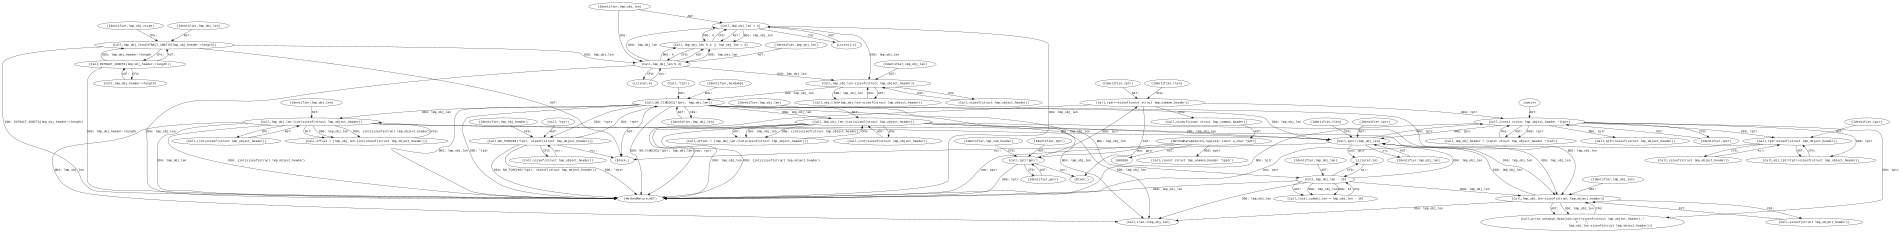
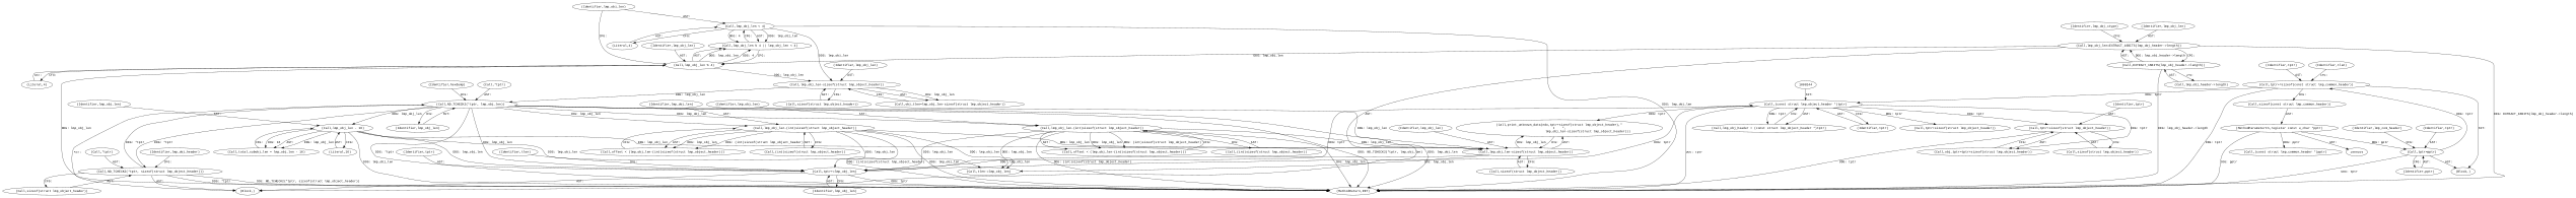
  digraph {
    fontname="Liberation Mono"
    node [fontname="Liberation Mono"]
    edge [fontname="Liberation Mono"]
    n1 [label="(Call,tptr+sizeof(struct lmp_object_header))"]
    n2 [label="(MethodReturn,RET)"]
    n3 [label="(Call,sizeof(struct lmp_object_header))"]
    n4 [label="(Call,obj_tptr=tptr+sizeof(struct lmp_object_header))"]
    n5 [label="(Call,(const struct lmp_object_header *)tptr)"]
    n6 [label="(Call,tptr+=lmp_obj_len)"]
    n7 [label="(Call,lmp_obj_header = (const struct lmp_object_header *)tptr)"]
    n8 [label="(Call,print_unknown_data(ndo,tptr+sizeof(struct lmp_object_header),\"\n\t    \",\n                               lmp_obj_len-sizeof(struct lmp_object_header)))"]
    n9 [label="(Identifier,tptr)"]
    n10 [label="(Call,tptr+sizeof(struct lmp_object_header))"]
    n11 [label="(Identifier,lmp_obj_len)"]
    n12 [label="(Block,)"]
    n13 [label="(Call,lmp_obj_len-sizeof(struct lmp_object_header))"]
    n14 [label="(Call,sizeof(struct lmp_object_header))"]
    n15 [label="(Call,tlen-=lmp_obj_len)"]
    n16 [label="(Call,lmp_obj_len-(int)sizeof(struct lmp_object_header))"]
    n17 [label="(Call,offset < (lmp_obj_len-(int)sizeof(struct lmp_object_header)))"]
    n18 [label="(Call,(int)sizeof(struct lmp_object_header))"]
    n19 [label="(Call,ND_TCHECK2(*tptr, lmp_obj_len))"]
    n20 [label="(Call,ND_TCHECK2(*tptr, sizeof(struct lmp_object_header)))"]
    n21 [label="(Call,lmp_obj_len-(int)sizeof(struct lmp_object_header))"]
    n22 [label="(Call,lmp_obj_len - 16)"]
    n23 [label="(Identifier,lmp_obj_len)"]
    n24 [label="(Call,sizeof(struct lmp_object_header))"]
    n25 [label="(Call,offset < (lmp_obj_len-(int)sizeof(struct lmp_object_header)))"]
    n26 [label="(Call,(int)sizeof(struct lmp_object_header))"]
    n27 [label="(Literal,16)"]
    n28 [label="(Call,total_subobj_len = lmp_obj_len - 16)"]
    n29 [label="(Call,lmp_obj_len-sizeof(struct lmp_object_header))"]
    n30 [label="(Call,obj_tlen=lmp_obj_len-sizeof(struct lmp_object_header))"]
    n31 [label="(Call,sizeof(struct lmp_object_header))"]
    n32 [label="(Call,lmp_obj_len < 4)"]
    n33 [label="(Literal,4)"]
    n34 [label="(Call,lmp_obj_len % 4 || lmp_obj_len < 4)"]
    n35 [label="(Call,lmp_obj_len % 4)"]
    n36 [label="(Literal,4)"]
    n37 [label="(Call,lmp_obj_len=EXTRACT_16BITS(lmp_obj_header->length))"]
    n38 [label="(Call,EXTRACT_16BITS(lmp_obj_header->length))"]
    n39 [label="(Call,lmp_obj_header->length)"]
    n40 [label="(Call,tptr+=sizeof(const struct lmp_common_header))"]
    n41 [label="(Block,)"]
    n42 [label="(Call,sizeof(const struct lmp_common_header))"]
    n43 [label="(MethodParameterIn,register const u_char *pptr)"]
    n44 [label="(Call,tptr=pptr)"]
    n45 [label="(Identifier,pptr)"]
    n46 [label="(Call,(const struct lmp_common_header *)pptr)"]
    1000109
    n48 [label="(Identifier,tptr)"]
    n49 [label="(Identifier,lmp_com_header)"]
    n50 [label="(Identifier,tlen)"]
    n51 [label="(Identifier,lmp_obj_len)"]
    n52 [label="(Identifier,lmp_obj_len)"]
    n53 [label="(Identifier,hexdump)"]
    n54 [label="(Call,*tptr)"]
    n55 [label="(Identifier,lmp_obj_ctype)"]
    n56 [label="(Identifier,lmp_obj_len)"]
    n57 [label="(Identifier,lmp_obj_len)"]
    n58 [label="(Identifier,tptr)"]
    n59 [label="(Identifier,tptr)"]
    n60 [label="(Call,*tptr)"]
    n61 [label="(Identifier,lmp_obj_header)"]
    n62 [label="(Identifier,tlen)"]
    n63 [label="(Identifier,lmp_obj_len)"]
    n64 [label="(Identifier,lmp_obj_len)"]
    n65 [label="(Identifier,lmp_obj_len)"]
    n66 [label="(Identifier,lmp_obj_len)"]
    n67 [label="(Identifier,tptr)"]
    1000244
    n1 -> n2 [label="DDG: tptr"]
    n1 -> n3 [label="CFG: "]
    n1 -> n4 [label="AST: "]
    n3 -> n1 [label="AST: "]
    n4 -> n1 [label="CFG: "]
    n5 -> n1 [label="DDG: tptr"]
    n5 -> n2 [label="DDG: tptr"]
    n5 -> n4 [label="DDG: tptr"]
    n5 -> n6 [label="DDG: tptr"]
    n5 -> n7 [label="AST: "]
    n5 -> n7 [label="DDG: tptr"]
    n5 -> n8 [label="DDG: tptr"]
    n5 -> n9 [label="CFG: "]
    n5 -> n10 [label="DDG: tptr"]
-   n6 -> n27 [label="DDG: tptr"]
+   n6 -> n2 [label="DDG: tptr"]
    n6 -> n5 [label="DDG: tptr"]
    n6 -> n11 [label="CFG: "]
    n6 -> n12 [label="AST: "]
    n7 -> n5 [label="CFG: "]
    n8 -> n13 [label="CFG: "]
    n9 -> n5 [label="AST: "]
    n11 -> n6 [label="AST: "]
    n13 -> n6 [label="DDG: lmp_obj_len"]
    n13 -> n8 [label="AST: "]
    n13 -> n8 [label="DDG: lmp_obj_len"]
    n13 -> n14 [label="CFG: "]
    n13 -> n15 [label="DDG: lmp_obj_len"]
    n14 -> n13 [label="AST: "]
    n16 -> n2 [label="DDG: lmp_obj_len"]
    n16 -> n2 [label="DDG: (int)sizeof(struct lmp_object_header)"]
    n16 -> n6 [label="DDG: lmp_obj_len"]
    n16 -> n13 [label="DDG: lmp_obj_len"]
    n16 -> n15 [label="DDG: lmp_obj_len"]
    n16 -> n17 [label="AST: "]
    n16 -> n17 [label="DDG: lmp_obj_len"]
    n16 -> n17 [label="DDG: (int)sizeof(struct lmp_object_header)"]
    n16 -> n18 [label="CFG: "]
    n17 -> n16 [label="CFG: "]
    n18 -> n16 [label="AST: "]
    n19 -> n2 [label="DDG: ND_TCHECK2(*tptr, lmp_obj_len)"]
    n19 -> n2 [label="DDG: lmp_obj_len"]
    n19 -> n2 [label="DDG: *tptr"]
    n19 -> n6 [label="DDG: lmp_obj_len"]
    n19 -> n12 [label="AST: "]
    n19 -> n13 [label="DDG: lmp_obj_len"]
-   n19 -> n15 [label="DDG: lmp_obj_len"]
    n19 -> n16 [label="DDG: lmp_obj_len"]
    n19 -> n20 [label="DDG: *tptr"]
    n19 -> n21 [label="DDG: lmp_obj_len"]
    n19 -> n22 [label="DDG: lmp_obj_len"]
    n19 -> n23 [label="CFG: "]
    n20 -> n2 [label="DDG: *tptr"]
    n20 -> n2 [label="DDG: ND_TCHECK2(*tptr, sizeof(struct lmp_object_header))"]
    n20 -> n12 [label="AST: "]
    n20 -> n19 [label="DDG: *tptr"]
    n20 -> n24 [label="CFG: "]
    n21 -> n2 [label="DDG: lmp_obj_len"]
    n21 -> n2 [label="DDG: (int)sizeof(struct lmp_object_header)"]
    n21 -> n6 [label="DDG: lmp_obj_len"]
    n21 -> n13 [label="DDG: lmp_obj_len"]
    n21 -> n15 [label="DDG: lmp_obj_len"]
    n21 -> n25 [label="AST: "]
    n21 -> n25 [label="DDG: lmp_obj_len"]
    n21 -> n25 [label="DDG: (int)sizeof(struct lmp_object_header)"]
    n21 -> n26 [label="CFG: "]
    n22 -> n2 [label="DDG: lmp_obj_len"]
    n22 -> n6 [label="DDG: lmp_obj_len"]
    n22 -> n13 [label="DDG: lmp_obj_len"]
    n22 -> n15 [label="DDG: lmp_obj_len"]
    n22 -> n27 [label="CFG: "]
    n22 -> n28 [label="AST: "]
    n22 -> n28 [label="DDG: lmp_obj_len"]
    n22 -> n28 [label="DDG: 16"]
    n23 -> n19 [label="AST: "]
    n24 -> n20 [label="AST: "]
    n25 -> n21 [label="CFG: "]
    n26 -> n21 [label="AST: "]
    n27 -> n22 [label="AST: "]
    n28 -> n22 [label="CFG: "]
    n29 -> n19 [label="DDG: lmp_obj_len"]
    n29 -> n30 [label="AST: "]
    n29 -> n30 [label="DDG: lmp_obj_len"]
    n29 -> n31 [label="CFG: "]
    n30 -> n29 [label="CFG: "]
    n31 -> n29 [label="AST: "]
    n32 -> n2 [label="DDG: lmp_obj_len"]
    n32 -> n29 [label="DDG: lmp_obj_len"]
    n32 -> n33 [label="CFG: "]
    n32 -> n34 [label="AST: "]
    n32 -> n34 [label="DDG: lmp_obj_len"]
    n32 -> n34 [label="DDG: 4"]
    n33 -> n32 [label="AST: "]
    n34 -> n32 [label="CFG: "]
    n34 -> n35 [label="CFG: "]
    n35 -> n2 [label="DDG: lmp_obj_len"]
    n35 -> n29 [label="DDG: lmp_obj_len"]
-   n35 -> n32 [label="DDG: lmp_obj_len"]
    n35 -> n34 [label="AST: "]
    n35 -> n34 [label="DDG: lmp_obj_len"]
    n35 -> n34 [label="DDG: 4"]
    n35 -> n36 [label="CFG: "]
    n36 -> n35 [label="AST: "]
    n37 -> n2 [label="DDG: EXTRACT_16BITS(lmp_obj_header->length)"]
    n37 -> n12 [label="AST: "]
    n37 -> n35 [label="DDG: lmp_obj_len"]
    n37 -> n38 [label="CFG: "]
    n38 -> n2 [label="DDG: lmp_obj_header->length"]
    n38 -> n37 [label="AST: "]
    n38 -> n37 [label="DDG: lmp_obj_header->length"]
    n38 -> n39 [label="CFG: "]
    n39 -> n38 [label="AST: "]
    n40 -> n2 [label="DDG: tptr"]
    n40 -> n5 [label="DDG: tptr"]
    n40 -> n41 [label="AST: "]
    n40 -> n42 [label="CFG: "]
    n42 -> n43 [label="AST: "]
    n43 -> n2 [label="DDG: pptr"]
    n43 -> n44 [label="DDG: pptr"]
    n43 -> n46 [label="DDG: pptr"]
    n43 -> 1000109 [label="AST: "]
    n44 -> n2 [label="DDG: tptr"]
    n44 -> n40 [label="DDG: tptr"]
    n44 -> n41 [label="AST: "]
    n44 -> n45 [label="CFG: "]
    n45 -> n44 [label="AST: "]
    n48 -> n40 [label="AST: "]
    n49 -> n44 [label="CFG: "]
    n50 -> n6 [label="CFG: "]
    n51 -> n32 [label="AST: "]
    n51 -> n35 [label="CFG: "]
    n52 -> n21 [label="AST: "]
    n53 -> n19 [label="CFG: "]
    n54 -> n19 [label="AST: "]
    n55 -> n37 [label="CFG: "]
    n56 -> n37 [label="AST: "]
    n57 -> n22 [label="AST: "]
    n58 -> n44 [label="AST: "]
    n59 -> n6 [label="AST: "]
    n60 -> n20 [label="AST: "]
    n61 -> n20 [label="CFG: "]
    n62 -> n40 [label="CFG: "]
    n63 -> n13 [label="AST: "]
    n64 -> n35 [label="AST: "]
    n65 -> n29 [label="AST: "]
    n66 -> n16 [label="AST: "]
    n67 -> n1 [label="AST: "]
    1000244 -> n5 [label="AST: "]
  }
